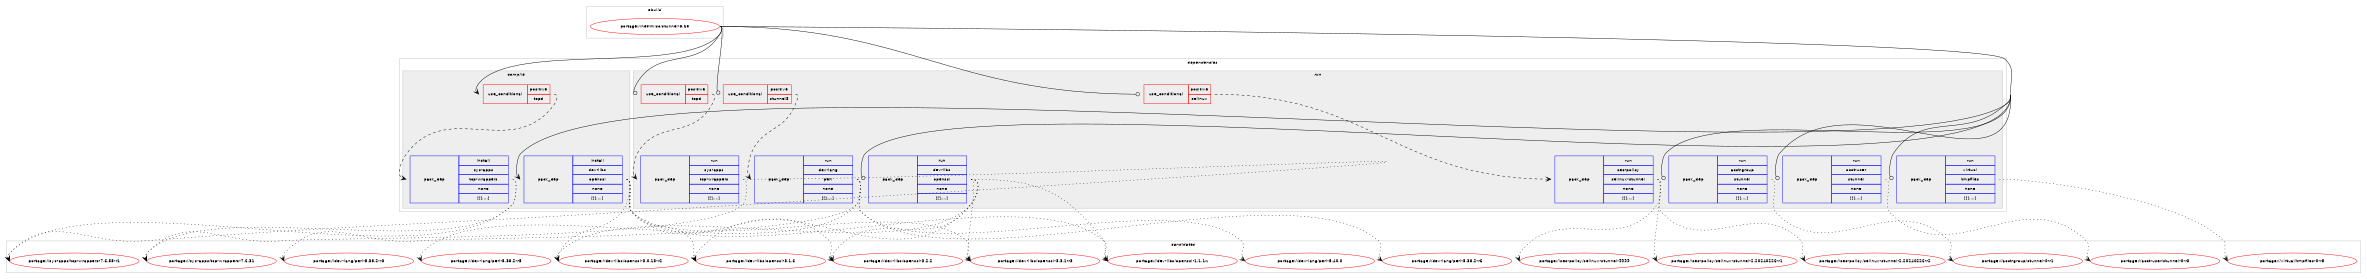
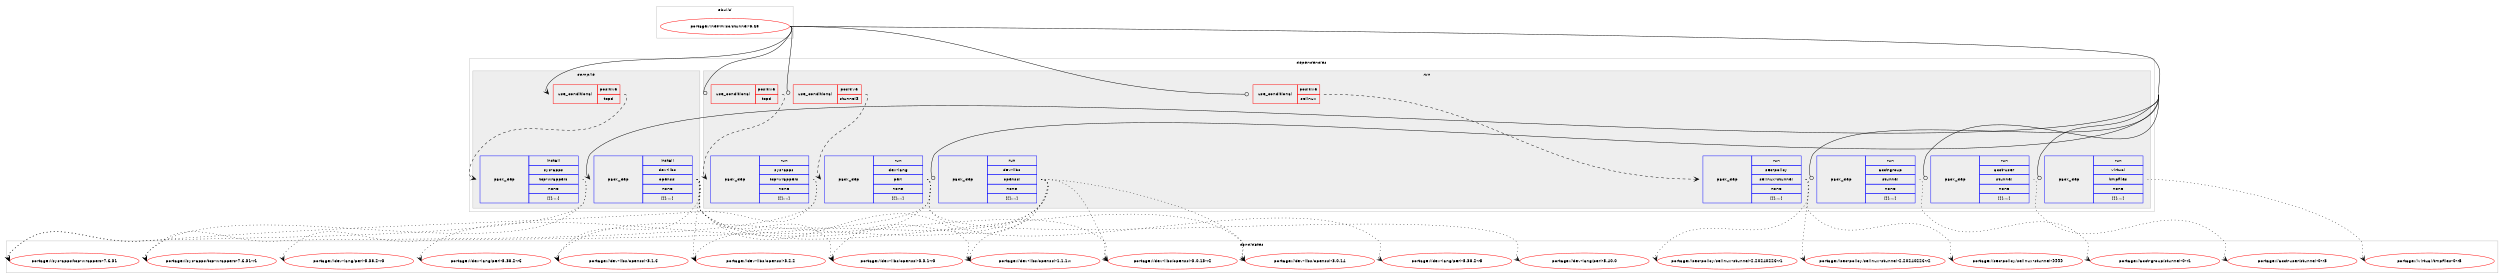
  digraph {
    compound=true
    concentrate=true
    fontname=Helvetica
    fontsize=10
    newrank=true
    rankdir=TB
    ranksep=1.5
    node [color=red fontname=Helvetica fontsize=10]
    edge [arrowhead=vee headport=w style=dotted tailport=e weight=100]
    n1 [label="portage://net-misc/stunnel-5.68" width=4]
    n2 [color=blue label=<<TABLE BORDER="0" CELLBORDER="1" CELLSPACING="0" CELLPADDING="4" WIDTH="220"><TR><TD ROWSPAN="6" CELLPADDING="30">pack_dep</TD></TR><TR><TD WIDTH="110">install</TD></TR><TR><TD>sys-apps</TD></TR><TR><TD>tcp-wrappers</TD></TR><TR><TD>none</TD></TR><TR><TD>[[],,,,]</TD></TR></TABLE>> shape=none]
    n3 [label=<<TABLE BORDER="0" CELLBORDER="1" CELLSPACING="0" CELLPADDING="4"><TR><TD ROWSPAN="3" CELLPADDING="10">use_conditional</TD></TR><TR><TD>positive</TD></TR><TR><TD>tcpd</TD></TR></TABLE>> shape=none]
    n4 [color=blue label=<<TABLE BORDER="0" CELLBORDER="1" CELLSPACING="0" CELLPADDING="4" WIDTH="220"><TR><TD ROWSPAN="6" CELLPADDING="30">pack_dep</TD></TR><TR><TD WIDTH="110">install</TD></TR><TR><TD>dev-libs</TD></TR><TR><TD>openssl</TD></TR><TR><TD>none</TD></TR><TR><TD>[[],,,,]</TD></TR></TABLE>> shape=none]
    n5 [color=blue label=<<TABLE BORDER="0" CELLBORDER="1" CELLSPACING="0" CELLPADDING="4" WIDTH="220"><TR><TD ROWSPAN="6" CELLPADDING="30">pack_dep</TD></TR><TR><TD WIDTH="110">run</TD></TR><TR><TD>sec-policy</TD></TR><TR><TD>selinux-stunnel</TD></TR><TR><TD>none</TD></TR><TR><TD>[[],,,,]</TD></TR></TABLE>> shape=none]
    n6 [label=<<TABLE BORDER="0" CELLBORDER="1" CELLSPACING="0" CELLPADDING="4"><TR><TD ROWSPAN="3" CELLPADDING="10">use_conditional</TD></TR><TR><TD>positive</TD></TR><TR><TD>selinux</TD></TR></TABLE>> shape=none]
    n7 [color=blue label=<<TABLE BORDER="0" CELLBORDER="1" CELLSPACING="0" CELLPADDING="4" WIDTH="220"><TR><TD ROWSPAN="6" CELLPADDING="30">pack_dep</TD></TR><TR><TD WIDTH="110">run</TD></TR><TR><TD>dev-lang</TD></TR><TR><TD>perl</TD></TR><TR><TD>none</TD></TR><TR><TD>[[],,,,]</TD></TR></TABLE>> shape=none]
    n8 [label=<<TABLE BORDER="0" CELLBORDER="1" CELLSPACING="0" CELLPADDING="4"><TR><TD ROWSPAN="3" CELLPADDING="10">use_conditional</TD></TR><TR><TD>positive</TD></TR><TR><TD>stunnel3</TD></TR></TABLE>> shape=none]
    n9 [color=blue label=<<TABLE BORDER="0" CELLBORDER="1" CELLSPACING="0" CELLPADDING="4" WIDTH="220"><TR><TD ROWSPAN="6" CELLPADDING="30">pack_dep</TD></TR><TR><TD WIDTH="110">run</TD></TR><TR><TD>sys-apps</TD></TR><TR><TD>tcp-wrappers</TD></TR><TR><TD>none</TD></TR><TR><TD>[[],,,,]</TD></TR></TABLE>> shape=none]
    n10 [label=<<TABLE BORDER="0" CELLBORDER="1" CELLSPACING="0" CELLPADDING="4"><TR><TD ROWSPAN="3" CELLPADDING="10">use_conditional</TD></TR><TR><TD>positive</TD></TR><TR><TD>tcpd</TD></TR></TABLE>> shape=none]
    n11 [color=blue label=<<TABLE BORDER="0" CELLBORDER="1" CELLSPACING="0" CELLPADDING="4" WIDTH="220"><TR><TD ROWSPAN="6" CELLPADDING="30">pack_dep</TD></TR><TR><TD WIDTH="110">run</TD></TR><TR><TD>acct-group</TD></TR><TR><TD>stunnel</TD></TR><TR><TD>none</TD></TR><TR><TD>[[],,,,]</TD></TR></TABLE>> shape=none]
    n12 [color=blue label=<<TABLE BORDER="0" CELLBORDER="1" CELLSPACING="0" CELLPADDING="4" WIDTH="220"><TR><TD ROWSPAN="6" CELLPADDING="30">pack_dep</TD></TR><TR><TD WIDTH="110">run</TD></TR><TR><TD>acct-user</TD></TR><TR><TD>stunnel</TD></TR><TR><TD>none</TD></TR><TR><TD>[[],,,,]</TD></TR></TABLE>> shape=none]
    n13 [color=blue label=<<TABLE BORDER="0" CELLBORDER="1" CELLSPACING="0" CELLPADDING="4" WIDTH="220"><TR><TD ROWSPAN="6" CELLPADDING="30">pack_dep</TD></TR><TR><TD WIDTH="110">run</TD></TR><TR><TD>dev-libs</TD></TR><TR><TD>openssl</TD></TR><TR><TD>none</TD></TR><TR><TD>[[],,,,]</TD></TR></TABLE>> shape=none]
    n14 [color=blue label=<<TABLE BORDER="0" CELLBORDER="1" CELLSPACING="0" CELLPADDING="4" WIDTH="220"><TR><TD ROWSPAN="6" CELLPADDING="30">pack_dep</TD></TR><TR><TD WIDTH="110">run</TD></TR><TR><TD>virtual</TD></TR><TR><TD>tmpfiles</TD></TR><TR><TD>none</TD></TR><TR><TD>[[],,,,]</TD></TR></TABLE>> shape=none]
-   n15 [label="portage://sys-apps/tcp-wrappers-7.6.35-r1" width=4]
+   n15 [label="portage://sys-apps/tcp-wrappers-7.6.31-r1" width=4]
    n16 [label="portage://sys-apps/tcp-wrappers-7.6.31" width=4]
    n17 [label="portage://dev-libs/openssl-3.3.1-r3" width=4]
    n18 [label="portage://dev-libs/openssl-3.2.2" width=4]
    n19 [label="portage://dev-libs/openssl-3.1.6" width=4]
+   n20 [label="portage://dev-libs/openssl-3.0.14" width=4]
    n21 [label="portage://dev-libs/openssl-3.0.13-r2" width=4]
    n22 [label="portage://dev-libs/openssl-1.1.1w" width=4]
    n23 [label="portage://dev-lang/perl-5.40.0" width=4]
    n24 [label="portage://dev-lang/perl-5.38.2-r6" width=4]
    n25 [label="portage://dev-lang/perl-5.38.2-r5" width=4]
    n26 [label="portage://dev-lang/perl-5.38.2-r3" width=4]
    n27 [label="portage://sec-policy/selinux-stunnel-9999" width=4]
    n28 [label="portage://sec-policy/selinux-stunnel-2.20240226-r2" width=4]
    n29 [label="portage://sec-policy/selinux-stunnel-2.20240226-r1" width=4]
    n30 [label="portage://acct-group/stunnel-0-r1" width=4]
    n31 [label="portage://acct-user/stunnel-0-r3" width=4]
    n32 [label="portage://virtual/tmpfiles-0-r5" width=4]
    subgraph cluster_1 {
      color=gray
      label=<<i>ebuild</i>>
      n1
    }
    subgraph cluster_2 {
      color=gray
      label=<<i>dependencies</i>>
      subgraph cluster_3 {
        color=gray
        fillcolor="#eeeeee"
        label=<<i>compile</i>>
        style=filled
        subgraph sub_4 {
          color=gray
          fillcolor="#eeeeee"
          label=<<i>compile</i>>
          style=filled
          n3
          subgraph sub_5 {
            color=gray
            fillcolor="#eeeeee"
            label=<<i>compile</i>>
            style=filled
            n2
          }
        }
        subgraph sub_6 {
          color=gray
          fillcolor="#eeeeee"
          label=<<i>compile</i>>
          style=filled
          n4
        }
      }
      subgraph cluster_7 {
        color=gray
        fillcolor="#eeeeee"
        label=<<i>compile and run</i>>
        style=filled
      }
      subgraph cluster_8 {
        color=gray
        fillcolor="#eeeeee"
        label=<<i>run</i>>
        style=filled
        subgraph sub_9 {
          color=gray
          fillcolor="#eeeeee"
          label=<<i>run</i>>
          style=filled
          n6
          subgraph sub_10 {
            color=gray
            fillcolor="#eeeeee"
            label=<<i>run</i>>
            style=filled
            n5
          }
        }
        subgraph sub_11 {
          color=gray
          fillcolor="#eeeeee"
          label=<<i>run</i>>
          style=filled
          n8
          subgraph sub_12 {
            color=gray
            fillcolor="#eeeeee"
            label=<<i>run</i>>
            style=filled
            n7
          }
        }
        subgraph sub_13 {
          color=gray
          fillcolor="#eeeeee"
          label=<<i>run</i>>
          style=filled
          n10
          subgraph sub_14 {
            color=gray
            fillcolor="#eeeeee"
            label=<<i>run</i>>
            style=filled
            n9
          }
        }
        subgraph sub_15 {
          color=gray
          fillcolor="#eeeeee"
          label=<<i>run</i>>
          style=filled
          n11
        }
        subgraph sub_16 {
          color=gray
          fillcolor="#eeeeee"
          label=<<i>run</i>>
          style=filled
          n12
        }
        subgraph sub_17 {
          color=gray
          fillcolor="#eeeeee"
          label=<<i>run</i>>
          style=filled
          n13
        }
        subgraph sub_18 {
          color=gray
          fillcolor="#eeeeee"
          label=<<i>run</i>>
          style=filled
          n14
        }
      }
    }
    subgraph cluster_19 {
      color=gray
      label=<<i>candidates</i>>
      rank=same
      subgraph sub_20 {
        color=black
        label=<<i>candidates</i>>
        nodesep=1
        rank=same
        n15
        n16
      }
      subgraph sub_21 {
        color=black
        label=<<i>candidates</i>>
        nodesep=1
        rank=same
        n17
        n18
        n19
+       n20
        n21
        n22
      }
      subgraph sub_22 {
        color=black
        label=<<i>candidates</i>>
        nodesep=1
        rank=same
        n23
        n24
        n25
        n26
      }
      subgraph sub_23 {
        color=black
        label=<<i>candidates</i>>
        nodesep=1
        rank=same
        n27
        n28
        n29
      }
      subgraph sub_24 {
        color=black
        label=<<i>candidates</i>>
        nodesep=1
        rank=same
        n15
        n16
      }
      subgraph sub_25 {
        color=black
        label=<<i>candidates</i>>
        nodesep=1
        rank=same
        n30
      }
      subgraph sub_26 {
        color=black
        label=<<i>candidates</i>>
        nodesep=1
        rank=same
        n31
      }
      subgraph sub_27 {
        color=black
        label=<<i>candidates</i>>
        nodesep=1
        rank=same
        n17
        n18
        n19
+       n20
        n21
        n22
      }
      subgraph sub_28 {
        color=black
        label=<<i>candidates</i>>
        nodesep=1
        rank=same
        n32
      }
    }
    n1 -> n3 [style=solid weight=20]
    n1 -> n4 [style=solid weight=20]
    n1 -> n6 [arrowhead=odot style=solid weight=20]
    n1 -> n8 [arrowhead=odot style=solid weight=20]
    n1 -> n10 [arrowhead=odot style=solid weight=20]
    n1 -> n11 [arrowhead=odot style=solid weight=20]
    n1 -> n12 [arrowhead=odot style=solid weight=20]
    n1 -> n13 [arrowhead=odot style=solid weight=20]
    n1 -> n14 [arrowhead=odot style=solid weight=20]
    n2 -> n15
    n2 -> n16
    n3 -> n2 [style=dashed weight=20]
    n4 -> n17
    n4 -> n18
    n4 -> n19
+   n4 -> n20
    n4 -> n21
    n4 -> n22
    n5 -> n27
    n5 -> n28
    n5 -> n29
    n6 -> n5 [style=dashed weight=20]
    n7 -> n23
    n7 -> n24
    n7 -> n25
    n7 -> n26
    n8 -> n7 [style=dashed weight=20]
    n9 -> n15
    n9 -> n16
    n10 -> n9 [style=dashed weight=20]
    n11 -> n30
    n12 -> n31
    n13 -> n17
    n13 -> n18
    n13 -> n19
+   n13 -> n20
    n13 -> n21
    n13 -> n22
    n14 -> n32
  }
